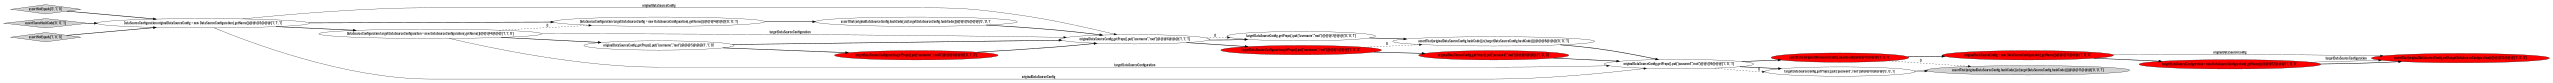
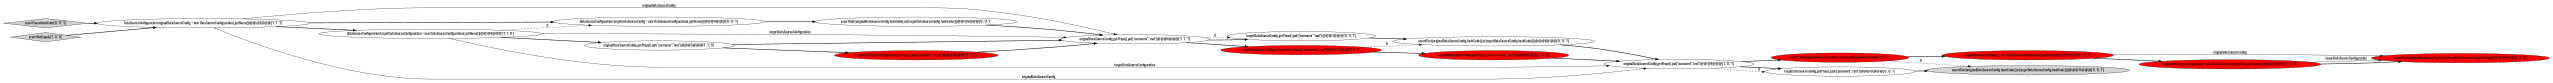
  digraph {
    rankdir=LR
    fontname=Oswald
    node [fillcolor=white shape=ellipse style=filled fontname=Oswald]
    edge [style=bold fontname=Oswald]
    n1 [fillcolor=red label="originalDataSourceConfig = new DataSourceConfiguration(.getName())@@@11@@@['1', '0', '0']"]
    n2 [fillcolor=red label="assertThat(originalDataSourceConfig,not(targetDataSourceConfiguration))@@@13@@@['1', '0', '0']"]
    n3 [fillcolor=red label="targetDataSourceConfiguration = new DataSourceConfiguration(.getName())@@@12@@@['1', '0', '0']"]
    n4 [fillcolor=red label="targetDataSourceConfiguration.getProps().put(\"username\",\"root\")@@@7@@@['1', '0', '0']"]
    n5 [label="assertThat(originalDataSourceConfig.hashCode(),is(targetDataSourceConfig.hashCode()))@@@8@@@['0', '0', '1']"]
    n6 [fillcolor=red label="originalDataSourceConfig.getProps().put(\"password\",\"root\")@@@8@@@['1', '0', '0']"]
    n7 [label="originalDataSourceConfig.getProps().put(\"username\",\"root\")@@@6@@@['1', '1', '1']"]
    n8 [label="targetDataSourceConfig.getProps().put(\"username\",\"root\")@@@7@@@['0', '0', '1']"]
-   n9 [fillcolor=lightgray label="assertNotEquals['0', '1', '0']" shape=diamond]
    n10 [label="DataSourceConfiguration originalDataSourceConfig = new DataSourceConfiguration(.getName())@@@3@@@['1', '1', '1']"]
    n11 [fillcolor=red label="assertFalse(originalDataSourceConfig.equals(null))@@@10@@@['1', '0', '0']"]
    n12 [fillcolor=lightgray label="assertThat(originalDataSourceConfig.hashCode(),is(targetDataSourceConfig.hashCode()))@@@11@@@['0', '0', '1']"]
    n13 [label="assertThat(originalDataSourceConfig.hashCode(),is(targetDataSourceConfig.hashCode()))@@@5@@@['0', '0', '1']"]
    n14 [label="originalDataSourceConfig.getProps().put(\"password\",\"root\")@@@9@@@['1', '0', '1']"]
    n15 [label="targetDataSourceConfig.getProps().put(\"password\",\"root\")@@@10@@@['0', '0', '1']"]
    n16 [fillcolor=lightgray label="assertSameHashCode['0', '0', '1']" shape=diamond]
    n17 [fillcolor=red label="targetDataSourceConfiguration.getProps().put(\"username\",\"root0\")@@@6@@@['0', '1', '0']"]
    n18 [label="DataSourceConfiguration targetDataSourceConfiguration = new DataSourceConfiguration(.getName())@@@4@@@['1', '1', '0']"]
    n19 [label="DataSourceConfiguration targetDataSourceConfig = new DataSourceConfiguration(.getName())@@@4@@@['0', '0', '1']"]
    n20 [fillcolor=lightgray label="assertNotEquals['1', '0', '0']" shape=diamond]
    n21 [label="originalDataSourceConfig.getProps().put(\"username\",\"root\")@@@5@@@['1', '1', '0']"]
    n1 -> n2 [label=originalDataSourceConfig style=solid]
    n1 -> n3
    n3 -> n2
    n3 -> n2 [label=targetDataSourceConfiguration style=solid]
    n4 -> n5 [label=0 style=dashed]
    n4 -> n6
    n5 -> n14
    n6 -> n14
    n7 -> n4
    n7 -> n8
    n7 -> n8 [label=0 style=dashed]
    n8 -> n5
-   n9 -> n10
    n10 -> n7 [label=originalDataSourceConfig style=solid]
    n10 -> n14 [label=originalDataSourceConfig style=solid]
    n10 -> n18
    n10 -> n19
    n11 -> n1
    n11 -> n12 [label=0 style=dashed]
    n13 -> n7
    n14 -> n11
    n14 -> n15 [label=0 style=dashed]
    n14 -> n15
    n15 -> n12
    n16 -> n10
    n17 -> n7
    n18 -> n7 [label=targetDataSourceConfiguration style=solid]
    n18 -> n14 [label=targetDataSourceConfiguration style=solid]
    n18 -> n19 [label=0 style=dashed]
    n18 -> n21
    n19 -> n13
    n20 -> n10
    n21 -> n7
    n21 -> n17
  }
